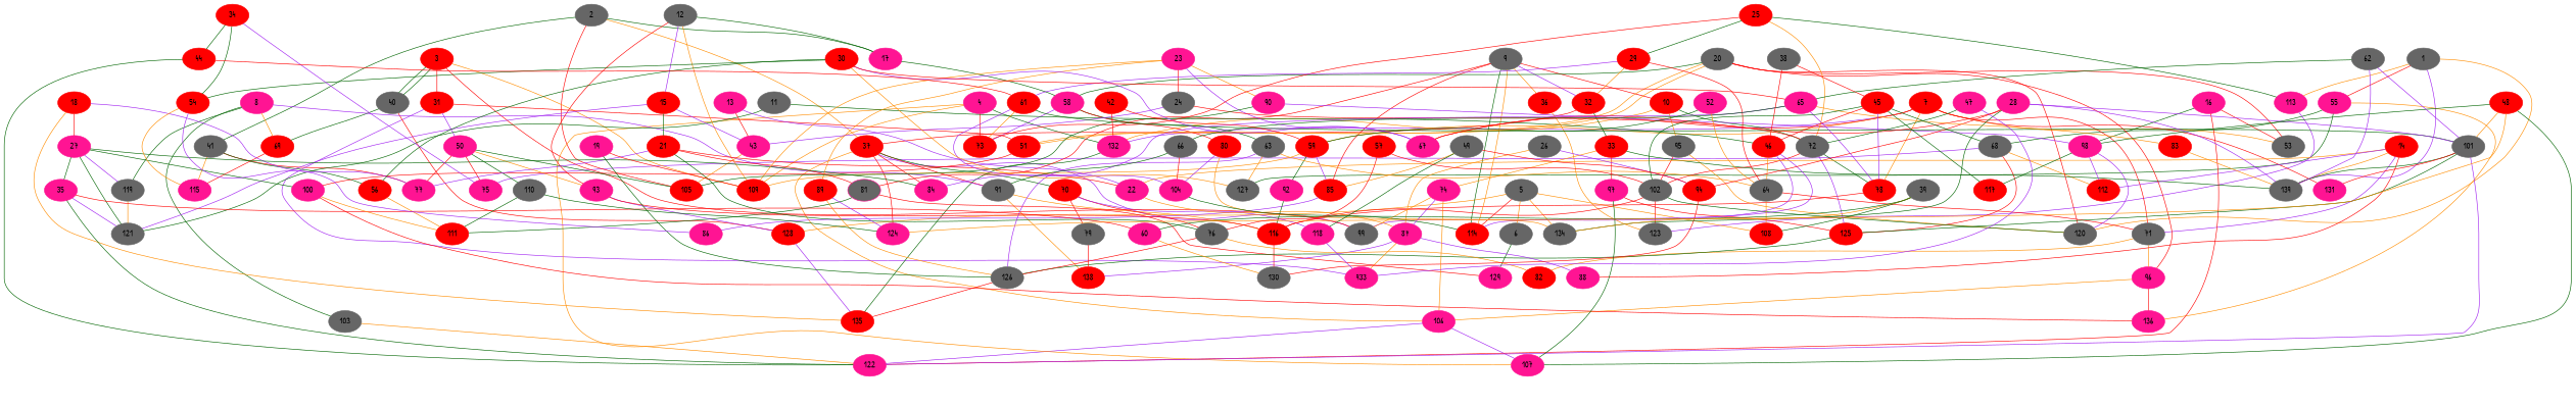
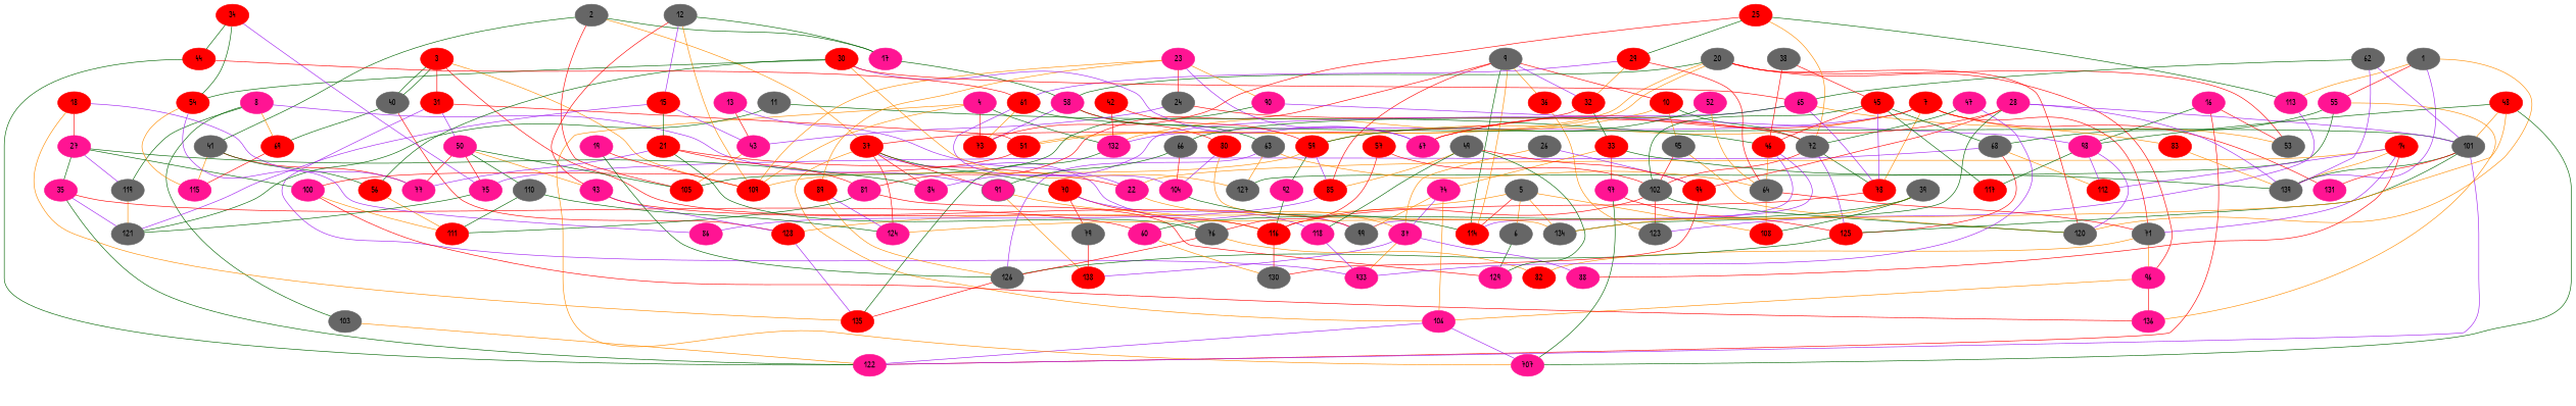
  graph {
    fontname="Patrick Hand"
    node [color=red fontname="Patrick Hand" style=filled]
    edge [color=red fontname="Patrick Hand"]
    1 [color=gray40]
    55 [color=deeppink]
    113 [color=deeppink]
    120 [color=gray40]
    139 [color=gray40]
    127 [color=gray40]
    68 [color=gray40]
    136 [color=deeppink]
    123 [color=gray40]
    2 [color=gray40]
    17 [color=deeppink]
    37
    41 [color=gray40]
    105
    58 [color=deeppink]
    99 [color=gray40]
-   91 [color=gray40]
+   91 [color=gray40 fillcolor=deeppink]
    84 [color=deeppink]
    70
    106 [color=deeppink]
    124 [color=deeppink]
    77 [color=deeppink]
    56
    115 [color=deeppink]
    3
    31
    40 [color=gray40]
    109
    51
    50 [color=deeppink]
    n31 [color=deeppink label=933]
    128
    69
    4 [color=deeppink]
    73
-   107 [color=deeppink]
+   107 [color=deeppink label=707]
    132 [color=deeppink]
    135
    5 [color=gray40]
    6 [color=gray40]
    108
    114
    134 [color=gray40]
    129 [color=deeppink]
    7
    53 [color=gray40]
    59
    67 [color=deeppink]
    71 [color=gray40]
    78
    131 [color=deeppink]
    85
    92 [color=deeppink]
    96 [color=deeppink]
    82
    116
    8 [color=deeppink]
    103 [color=gray40]
    119 [color=gray40]
    138
    122 [color=deeppink]
    121 [color=gray40]
    9 [color=gray40]
    10
    32
    36
-   81 [color=deeppink fillcolor=gray40]
+   81 [color=deeppink]
    72 [color=gray40]
    95 [color=gray40]
    33
    111
    86 [color=deeppink]
    102 [color=gray40]
    125
    11 [color=gray40]
    46
    64 [color=gray40]
    12 [color=gray40]
    15
    93 [color=deeppink]
    43 [color=deeppink]
    21
    13 [color=deeppink]
    22 [color=deeppink]
    87 [color=deeppink]
    14
    88 [color=deeppink]
    112
    76 [color=gray40]
    16 [color=deeppink]
    98 [color=deeppink]
    117
    63 [color=gray40]
    80
    18
    27 [color=deeppink]
    35 [color=deeppink]
    100 [color=deeppink]
    19 [color=deeppink]
    126 [color=gray40]
    20 [color=gray40]
    23 [color=deeppink]
    24 [color=gray40]
    89
    90 [color=deeppink]
    25
    29
    61
    26 [color=gray40]
    94
    130 [color=gray40]
    60 [color=deeppink]
    28 [color=deeppink]
    101 [color=gray40]
    104 [color=deeppink]
    30
    54
    65 [color=deeppink]
    66 [color=gray40]
    83
    75 [color=deeppink]
    110 [color=gray40]
    74 [color=deeppink]
    97 [color=deeppink]
    34
    44
    118 [color=deeppink]
    79 [color=gray40]
    38 [color=gray40]
    45
    39 [color=gray40]
    42
    47 [color=deeppink]
    48
    49 [color=gray40]
    52 [color=deeppink]
    57
    62 [color=gray40]
    1 -- 55
    1 -- 113 [color=darkorange]
    1 -- 120 [color=darkorange]
    1 -- 139 [color=purple]
    55 -- 127 [color=darkgreen]
    55 -- 68 [color=darkgreen]
    55 -- 136 [color=darkorange]
    113 -- 123 [color=purple]
    68 -- 125
    68 -- 112 [color=darkorange]
    68 -- 75 [color=purple]
    2 -- 17 [color=darkgreen]
    2 -- 37 [color=darkorange]
    2 -- 41 [color=darkgreen]
    2 -- 105
    17 -- 58 [color=darkgreen]
    37 -- 99 [color=purple]
    37 -- 91
    37 -- 84
    37 -- 70 [color=darkgreen]
    37 -- 106 [color=darkorange]
    37 -- 124
    41 -- 77
    41 -- 56 [color=darkgreen]
    41 -- 115 [color=darkorange]
    58 -- 73 [color=purple]
    58 -- 63 [color=darkgreen]
    58 -- 80
    91 -- 116 [color=darkorange]
    91 -- 138 [color=darkorange]
    70 -- 76
    70 -- 118 [color=purple]
    70 -- 79
    106 -- 107 [color=purple]
    106 -- 122 [color=purple]
    56 -- 111 [color=darkorange]
    3 -- 99
    3 -- 31
    3 -- 40 [color=darkgreen]
    3 -- 40 [color=darkgreen]
    3 -- 109 [color=darkorange]
    31 -- 51
    31 -- 50 [color=purple]
    31 -- n31 [color=purple]
    40 -- 128
    40 -- 69 [color=darkgreen]
    51 -- 100
    50 -- 105 [color=darkgreen]
    50 -- 77
    50 -- 93 [color=darkorange]
    50 -- 75
    50 -- 110 [color=darkgreen]
    128 -- 135 [color=purple]
    69 -- 115
    4 -- 109 [color=darkorange]
    4 -- 73
    4 -- 107 [color=darkorange]
    4 -- 132 [color=darkgreen]
    132 -- 135 [color=darkgreen]
    5 -- 128 [color=darkorange]
    5 -- 6 [color=darkorange]
    5 -- 108 [color=darkorange]
    5 -- 114
    5 -- 134 [color=darkorange]
    6 -- 129 [color=darkgreen]
    7 -- 132 [color=purple]
    7 -- 53 [color=darkorange]
    7 -- 59 [color=darkorange]
    7 -- 67
    7 -- 71
    7 -- 78 [color=darkorange]
    7 -- 131
    59 -- 109 [color=darkorange]
    59 -- 85 [color=purple]
    59 -- 92 [color=darkgreen]
    71 -- 96 [color=darkorange]
    71 -- 82 [color=darkorange]
    78 -- 116
    85 -- 86 [color=purple]
    92 -- 116 [color=darkgreen]
    96 -- 136
    96 -- 106 [color=darkorange]
    116 -- 130
    8 -- 91 [color=purple]
    8 -- 69 [color=darkorange]
    8 -- 103 [color=darkgreen]
    8 -- 119 [color=darkgreen]
    103 -- 122 [color=darkorange]
    119 -- 121 [color=darkorange]
    9 -- 114 [color=darkgreen]
    9 -- 114 [color=darkorange]
    9 -- 85
    9 -- 10
    9 -- 32 [color=purple]
    9 -- 36 [color=darkorange]
    9 -- 81
    10 -- 132 [color=darkorange]
    10 -- 72 [color=darkgreen]
    10 -- 95 [color=darkorange]
    32 -- 37
    32 -- 33 [color=darkgreen]
    36 -- 123 [color=darkorange]
    81 -- 129
    81 -- 111 [color=darkgreen]
    72 -- 78 [color=darkgreen]
    72 -- 102
    72 -- 125 [color=purple]
    95 -- 120 [color=darkorange]
    95 -- 102
    33 -- 139 [color=darkgreen]
    33 -- 74 [color=darkorange]
    33 -- 97
    102 -- 120 [color=darkgreen]
    102 -- 123
    102 -- 116
    125 -- 126 [color=darkgreen]
    11 -- 121 [color=darkgreen]
    11 -- 46 [color=darkgreen]
    46 -- 99 [color=purple]
    46 -- 114 [color=purple]
    46 -- 64 [color=darkorange]
    64 -- 108 [color=darkorange]
    64 -- 71
    12 -- 17 [color=darkgreen]
    12 -- 109 [color=darkorange]
    12 -- 15 [color=purple]
    12 -- 93
    15 -- 121 [color=purple]
    15 -- 43 [color=purple]
    15 -- 21 [color=darkgreen]
    93 -- 128 [color=purple]
    93 -- 116
    43 -- 105 [color=darkorange]
    21 -- 77 [color=purple]
    21 -- 81
    21 -- 22
    21 -- 76 [color=darkgreen]
    13 -- 43
    13 -- 22 [color=purple]
    22 -- 87 [color=darkorange]
    87 -- n31 [color=darkorange]
    87 -- 138 [color=purple]
    87 -- 88 [color=purple]
    14 -- 139 [color=darkorange]
    14 -- 71 [color=purple]
    14 -- 22 [color=darkorange]
    14 -- 88
    14 -- 112 [color=purple]
    76 -- 82 [color=darkorange]
    76 -- 126
    16 -- 53
    16 -- 122
    16 -- 98 [color=darkgreen]
    98 -- 120 [color=purple]
    98 -- 112 [color=purple]
    98 -- 117 [color=darkgreen]
    63 -- 127 [color=darkorange]
    63 -- 64 [color=darkorange]
    63 -- 126 [color=purple]
    80 -- 134 [color=darkorange]
    80 -- 104 [color=purple]
    18 -- 77 [color=purple]
    18 -- 135 [color=darkorange]
    18 -- 27
    27 -- 84 [color=darkgreen]
    27 -- 119 [color=purple]
    27 -- 35 [color=darkgreen]
    27 -- 100 [color=darkgreen]
    35 -- 122 [color=darkgreen]
    35 -- 121 [color=purple]
    35 -- 60
    100 -- 136
    100 -- 111 [color=darkorange]
    19 -- 109
    19 -- 126 [color=darkgreen]
    126 -- 135
    20 -- 120
    20 -- 58 [color=darkgreen]
    20 -- 51 [color=darkorange]
    20 -- 51 [color=darkorange]
    20 -- 53
    20 -- 96
    23 -- 109 [color=darkorange]
    23 -- 67 [color=purple]
    23 -- 24
    23 -- 89 [color=darkorange]
    23 -- 90 [color=darkorange]
    24 -- 72
    24 -- 43 [color=purple]
    89 -- 124 [color=purple]
    89 -- 126 [color=darkorange]
    90 -- 105 [color=darkgreen]
    90 -- 98 [color=purple]
    25 -- 113 [color=darkgreen]
    25 -- 73
    25 -- 72 [color=darkorange]
    25 -- 29 [color=darkgreen]
    29 -- 32 [color=darkorange]
    29 -- 64
    29 -- 61 [color=purple]
    61 -- 73 [color=darkorange]
    61 -- 101 [color=darkgreen]
    61 -- 104 [color=purple]
    26 -- 87 [color=darkorange]
    26 -- 94 [color=purple]
    94 -- 130
    60 -- 130 [color=darkorange]
    28 -- 139 [color=purple]
    28 -- 134 [color=darkgreen]
    28 -- 67
    28 -- 94
    28 -- 101 [color=purple]
    101 -- 139 [color=darkgreen]
    101 -- 131
    101 -- 122 [color=purple]
    101 -- 125 [color=darkgreen]
    104 -- 114 [color=darkgreen]
    30 -- 127 [color=darkorange]
    30 -- 56 [color=darkgreen]
    30 -- 67 [color=purple]
    30 -- 54 [color=darkgreen]
    30 -- 65
    54 -- 115 [color=darkorange]
    54 -- 86 [color=purple]
    65 -- 84 [color=purple]
    65 -- 78 [color=purple]
    65 -- 66 [color=darkgreen]
    65 -- 83 [color=darkorange]
    66 -- 91 [color=darkgreen]
    66 -- 104
    83 -- 139 [color=darkorange]
-   27 -- 121 [color=darkgreen]
+   75 -- 121 [color=darkgreen]
    110 -- 124 [color=darkgreen]
    110 -- 111 [color=darkgreen]
    74 -- 99 [color=darkorange]
    74 -- 106 [color=darkorange]
    74 -- 87 [color=purple]
    97 -- 107 [color=darkgreen]
    97 -- 125
    34 -- 54 [color=darkgreen]
    34 -- 75 [color=purple]
    34 -- 44 [color=darkgreen]
    44 -- 122 [color=darkgreen]
    44 -- 61
    118 -- n31 [color=purple]
    79 -- 138
    38 -- 46
    38 -- 45
    45 -- 68 [color=darkgreen]
    45 -- 78 [color=purple]
    45 -- 102 [color=darkgreen]
    45 -- 46
    45 -- 117 [color=darkgreen]
    39 -- 108 [color=darkgreen]
    39 -- 134 [color=darkorange]
    39 -- 60 [color=darkgreen]
    42 -- 132
    42 -- 59
    47 -- n31 [color=purple]
    47 -- 72 [color=darkgreen]
    48 -- 124 [color=darkorange]
    48 -- 107 [color=darkgreen]
    48 -- 98 [color=darkgreen]
    48 -- 101 [color=darkorange]
+   49 -- 129 [color=darkgreen]
    49 -- 85 [color=darkorange]
    49 -- 94
    49 -- 118 [color=darkgreen]
    52 -- 59 [color=darkgreen]
    52 -- 64 [color=darkorange]
    57 -- 102
    57 -- 76
    62 -- 139 [color=purple]
    62 -- 101 [color=purple]
    62 -- 65 [color=darkgreen]
  }
